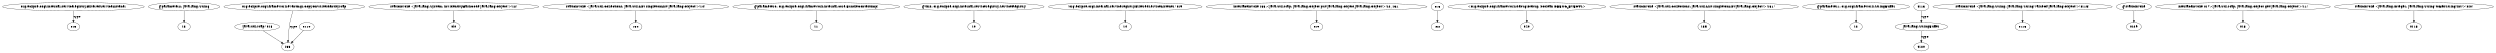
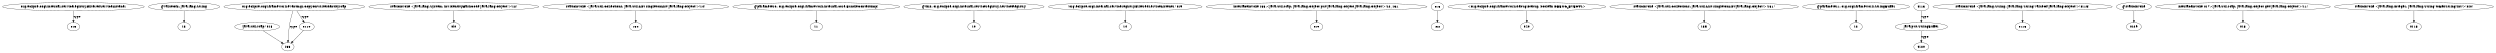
  digraph {
    n1 [label="org.eclipse.osgi.internal.serviceregistry.FilteredServiceListener"]
    n2 [label="$r5"]
-   n3 [label="@parameter2: java.lang.String"]
+   n3 [label="@valueOf2: java.lang.String"]
    n4 [label=r3]
    n5 [label="(java.util.Map) $r8"]
    n6 [label=r33]
    n7 [label="staticinvoke <java.lang.System: int identityHashCode(java.lang.Object)>(r2)"]
    n8 [label="$i0"]
    n9 [label="staticinvoke <java.util.Collections: java.util.List singletonList(java.lang.Object)>(r4)"]
    n10 [label=r34]
    n11 [label="@parameter0: org.eclipse.osgi.framework.internal.core.BundleContextImpl"]
    n12 [label=r1]
    n13 [label="@this: org.eclipse.osgi.internal.serviceregistry.ServiceRegistry"]
    n14 [label=r0]
    n15 [label="(org.eclipse.osgi.internal.serviceregistry.FilteredServiceListener) $r9"]
    n16 [label=r4]
    n17 [label="interfaceinvoke r33.<java.util.Map: java.lang.Object put(java.lang.Object,java.lang.Object)>(r2, r31)"]
    n18 [label="$r9"]
    n19 [label="$r6"]
    n20 [label=r32]
    n21 [label="<org.eclipse.osgi.framework.debug.Debug: boolean DEBUG_EVENTS>"]
    n22 [label="$z0"]
    n23 [label="staticinvoke <java.util.Collections: java.util.List singletonList(java.lang.Object)>(r31)"]
    n24 [label=r35]
    n25 [label="@parameter1: org.osgi.framework.StringBuffer"]
    n26 [label=r2]
-   n27 [label="java.lang.StringBuffer"]
+   n27 [label="java.put.StringBuffer"]
    n28 [label="$r20"]
    n29 [label="$r13"]
    n30 [label="staticinvoke <java.lang.String: java.lang.String valueOf(java.lang.Object)>($r15)"]
    n31 [label="$r16"]
    n32 [label="org.eclipse.osgi.framework.eventmgr.CopyOnWriteIdentityMap"]
    n33 [label="$r10"]
    n34 [label="@staticinvoke"]
    n35 [label="$r29"]
    n36 [label="interfaceinvoke $r7.<java.util.Map: java.lang.Object get(java.lang.Object)>(r1)"]
    n37 [label="$r8"]
    n38 [label="staticinvoke <java.lang.Integer: java.lang.String toHexString(int)>($i0)"]
    n39 [label="$r18"]
    n1 -> n2 [label=type]
    n3 -> n4
    n5 -> n6
    n7 -> n8
    n9 -> n10
    n11 -> n12
    n13 -> n14
    n15 -> n16
    n17 -> n18
    n19 -> n20
    n21 -> n22
    n23 -> n24
    n25 -> n26
    n27 -> n28 [label=type]
    n29 -> n27 [label=type]
    n30 -> n31
    n32 -> n6 [label=type]
+   n32 -> n33 [label=type]
    n33 -> n6
    n34 -> n35
    n36 -> n37
    n38 -> n39
  }
